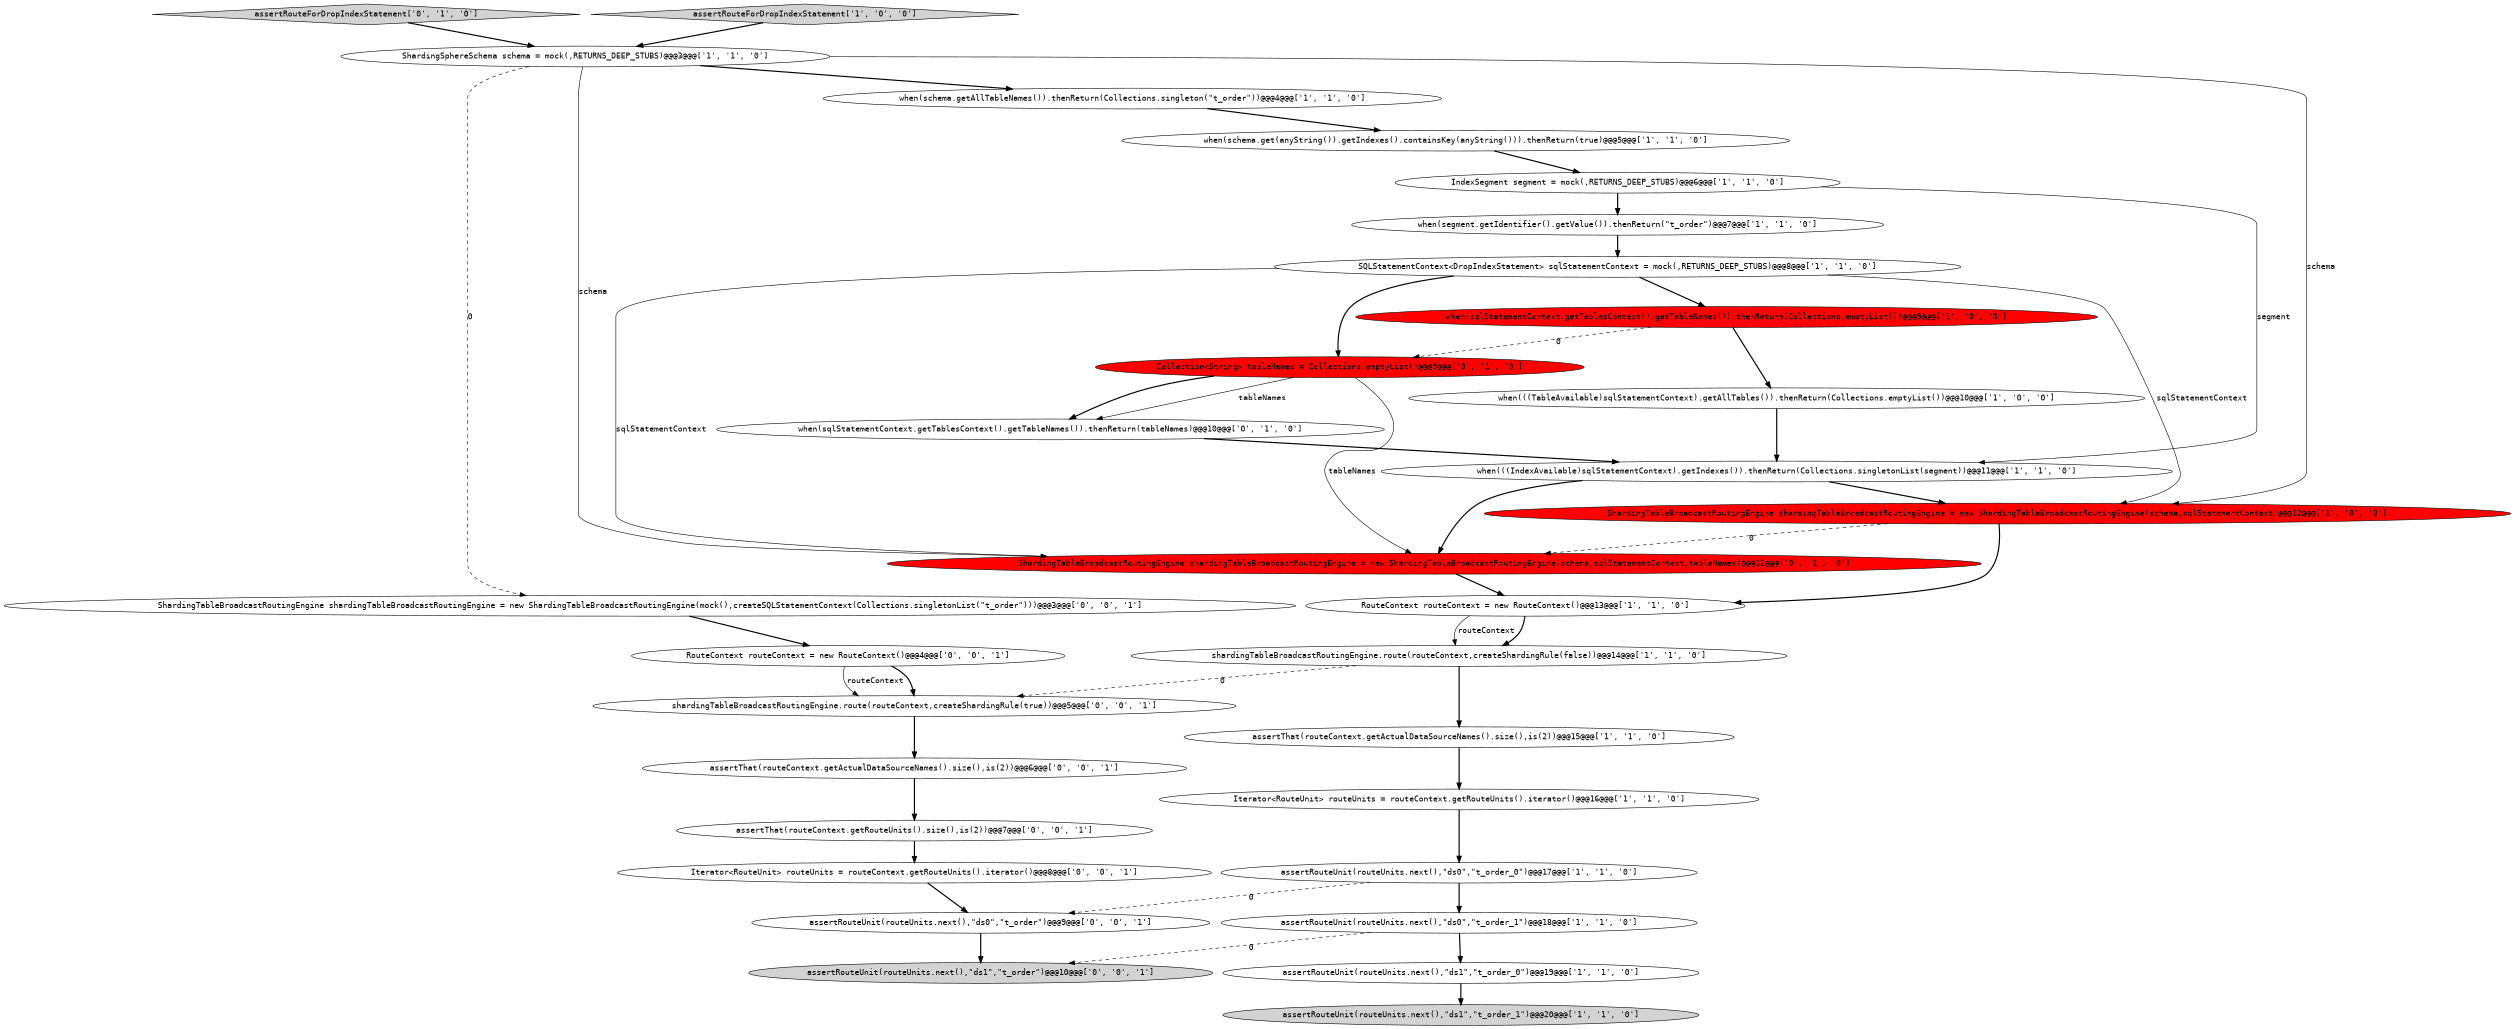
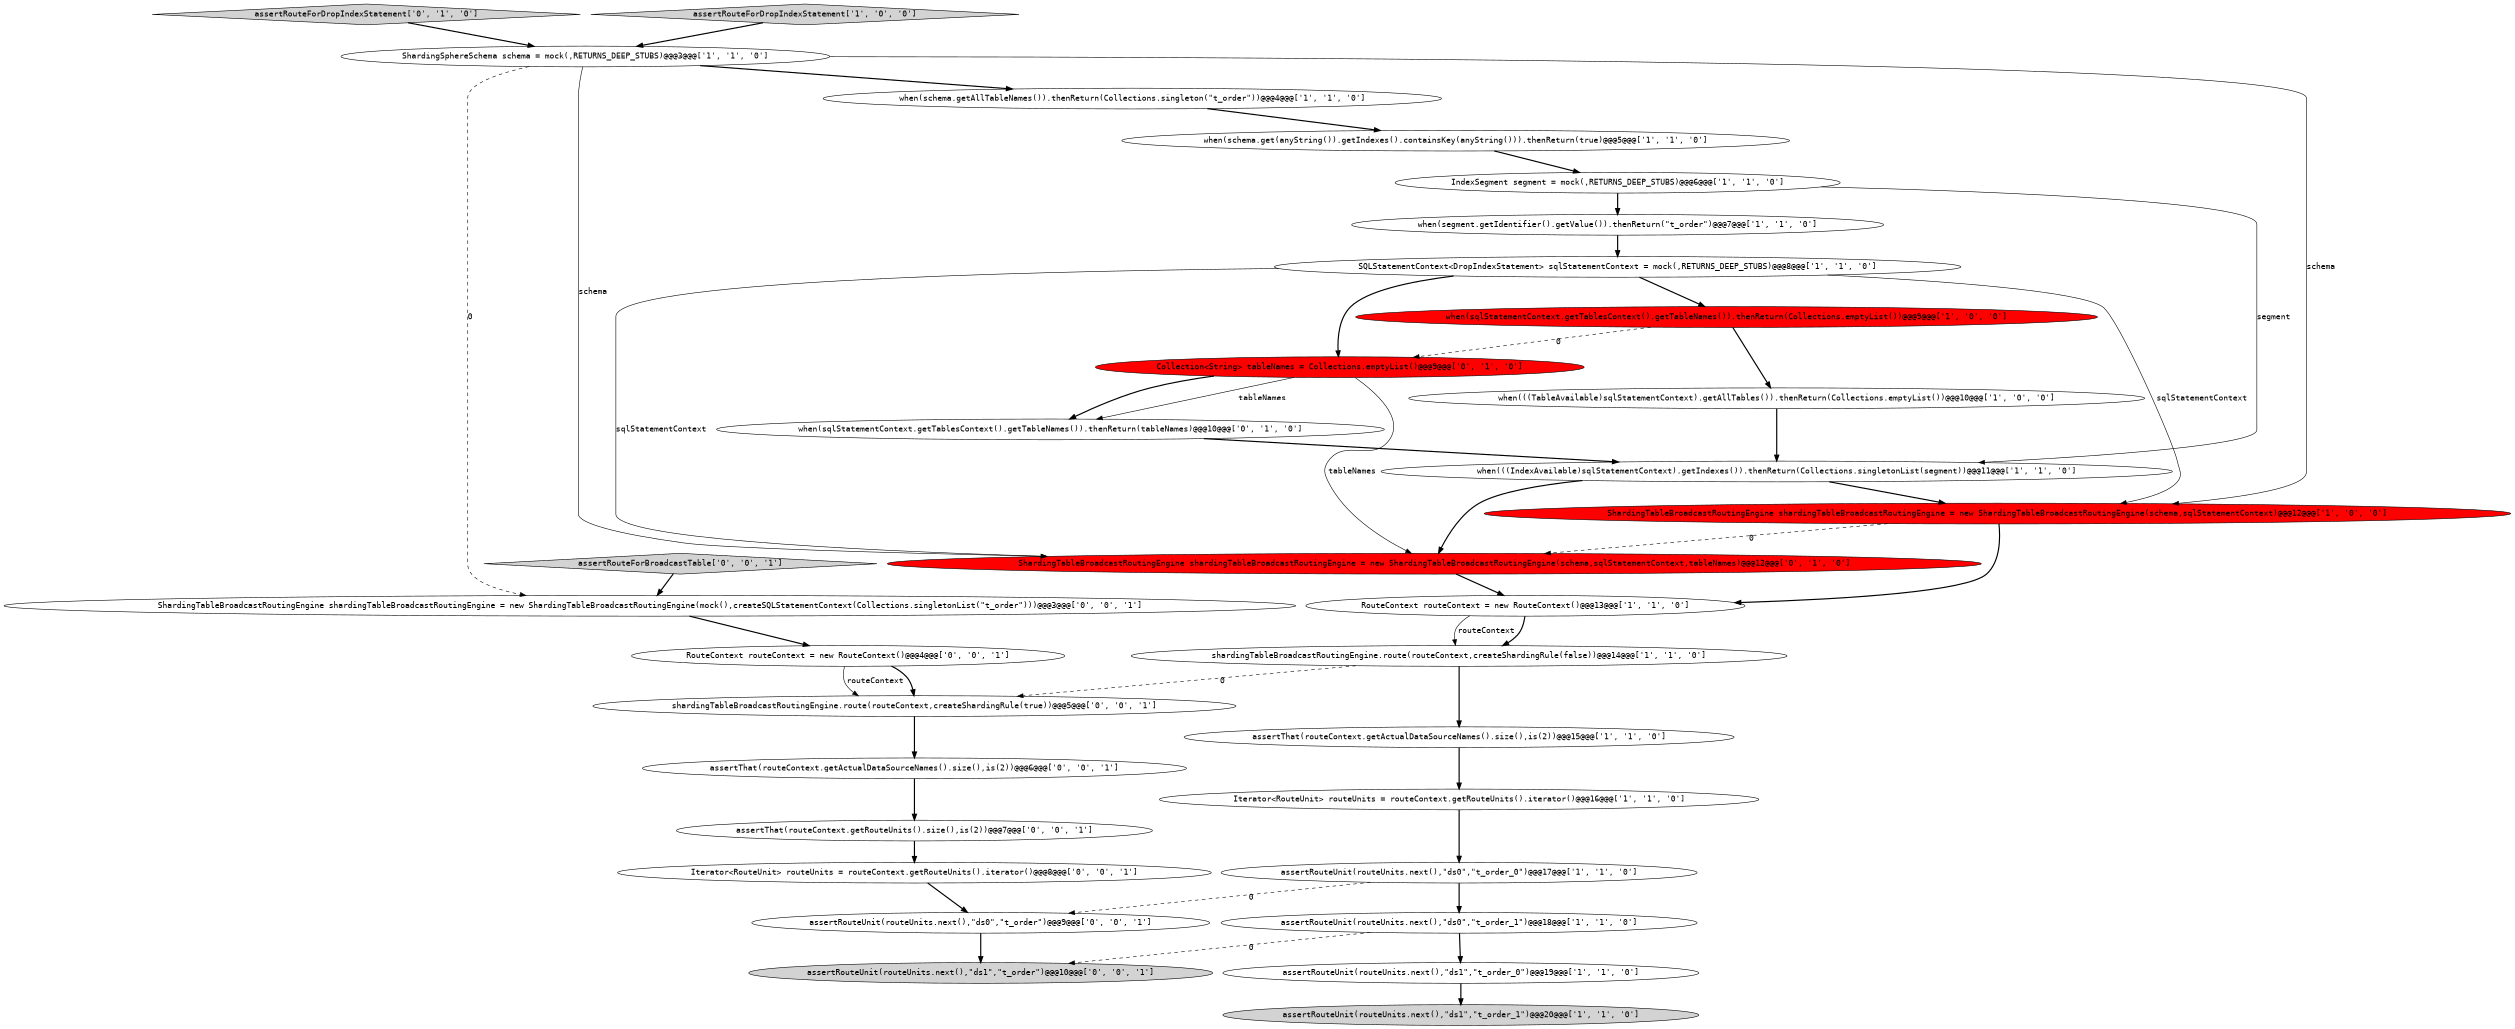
  digraph {
    fontname="DejaVu Sans Mono"
    node [fillcolor=white shape=ellipse style=filled fontname="DejaVu Sans Mono"]
    edge [style=bold fontname="DejaVu Sans Mono"]
    n1 [label="RouteContext routeContext = new RouteContext()@@@13@@@['1', '1', '0']"]
    n2 [label="shardingTableBroadcastRoutingEngine.route(routeContext,createShardingRule(false))@@@14@@@['1', '1', '0']"]
    n3 [label="assertRouteUnit(routeUnits.next(),\"ds0\",\"t_order_0\")@@@17@@@['1', '1', '0']"]
    n4 [label="assertRouteUnit(routeUnits.next(),\"ds0\",\"t_order\")@@@9@@@['0', '0', '1']"]
    n5 [label="assertRouteUnit(routeUnits.next(),\"ds0\",\"t_order_1\")@@@18@@@['1', '1', '0']"]
    n6 [label="assertThat(routeContext.getActualDataSourceNames().size(),is(2))@@@15@@@['1', '1', '0']"]
    n7 [label="shardingTableBroadcastRoutingEngine.route(routeContext,createShardingRule(true))@@@5@@@['0', '0', '1']"]
    n8 [label="ShardingTableBroadcastRoutingEngine shardingTableBroadcastRoutingEngine = new ShardingTableBroadcastRoutingEngine(mock(),createSQLStatementContext(Collections.singletonList(\"t_order\")))@@@3@@@['0', '0', '1']"]
    n9 [label="RouteContext routeContext = new RouteContext()@@@4@@@['0', '0', '1']"]
    n10 [label="when(schema.get(anyString()).getIndexes().containsKey(anyString())).thenReturn(true)@@@5@@@['1', '1', '0']"]
    n11 [label="IndexSegment segment = mock(,RETURNS_DEEP_STUBS)@@@6@@@['1', '1', '0']"]
    n12 [fillcolor=lightgray label="assertRouteForDropIndexStatement['0', '1', '0']" shape=diamond]
    n13 [label="ShardingSphereSchema schema = mock(,RETURNS_DEEP_STUBS)@@@3@@@['1', '1', '0']"]
    n14 [fillcolor=lightgray label="assertRouteUnit(routeUnits.next(),\"ds1\",\"t_order\")@@@10@@@['0', '0', '1']"]
    n15 [label="assertRouteUnit(routeUnits.next(),\"ds1\",\"t_order_0\")@@@19@@@['1', '1', '0']"]
    n16 [fillcolor=lightgray label="assertRouteUnit(routeUnits.next(),\"ds1\",\"t_order_1\")@@@20@@@['1', '1', '0']"]
    n17 [label="when(segment.getIdentifier().getValue()).thenReturn(\"t_order\")@@@7@@@['1', '1', '0']"]
    n18 [label="when(((IndexAvailable)sqlStatementContext).getIndexes()).thenReturn(Collections.singletonList(segment))@@@11@@@['1', '1', '0']"]
    n19 [label="SQLStatementContext<DropIndexStatement> sqlStatementContext = mock(,RETURNS_DEEP_STUBS)@@@8@@@['1', '1', '0']"]
    n20 [fillcolor=red label="Collection<String> tableNames = Collections.emptyList()@@@9@@@['0', '1', '0']"]
    n21 [fillcolor=red label="ShardingTableBroadcastRoutingEngine shardingTableBroadcastRoutingEngine = new ShardingTableBroadcastRoutingEngine(schema,sqlStatementContext,tableNames)@@@12@@@['0', '1', '0']"]
    n22 [fillcolor=red label="when(sqlStatementContext.getTablesContext().getTableNames()).thenReturn(Collections.emptyList())@@@9@@@['1', '0', '0']"]
    n23 [fillcolor=red label="ShardingTableBroadcastRoutingEngine shardingTableBroadcastRoutingEngine = new ShardingTableBroadcastRoutingEngine(schema,sqlStatementContext)@@@12@@@['1', '0', '0']"]
    n24 [label="Iterator<RouteUnit> routeUnits = routeContext.getRouteUnits().iterator()@@@16@@@['1', '1', '0']"]
    n25 [label="when(schema.getAllTableNames()).thenReturn(Collections.singleton(\"t_order\"))@@@4@@@['1', '1', '0']"]
    n26 [label="when(((TableAvailable)sqlStatementContext).getAllTables()).thenReturn(Collections.emptyList())@@@10@@@['1', '0', '0']"]
    n27 [label="when(sqlStatementContext.getTablesContext().getTableNames()).thenReturn(tableNames)@@@10@@@['0', '1', '0']"]
+   n28 [fillcolor=lightgray label="assertRouteForBroadcastTable['0', '0', '1']" shape=diamond]
    n29 [label="assertThat(routeContext.getRouteUnits().size(),is(2))@@@7@@@['0', '0', '1']"]
    n30 [label="Iterator<RouteUnit> routeUnits = routeContext.getRouteUnits().iterator()@@@8@@@['0', '0', '1']"]
    n31 [label="assertThat(routeContext.getActualDataSourceNames().size(),is(2))@@@6@@@['0', '0', '1']"]
    n32 [fillcolor=lightgray label="assertRouteForDropIndexStatement['1', '0', '0']" shape=diamond]
    n1 -> n2
    n1 -> n2 [label=routeContext style=solid]
    n2 -> n6
    n2 -> n7 [label=0 style=dashed]
    n3 -> n4 [label=0 style=dashed]
    n3 -> n5
    n4 -> n14
    n5 -> n14 [label=0 style=dashed]
    n5 -> n15
    n6 -> n24
    n7 -> n31
    n8 -> n9
    n9 -> n7
    n9 -> n7 [label=routeContext style=solid]
    n10 -> n11
    n11 -> n17
    n11 -> n18 [label=segment style=solid]
    n12 -> n13
    n13 -> n8 [label=0 style=dashed]
    n13 -> n21 [label=schema style=solid]
    n13 -> n23 [label=schema style=solid]
    n13 -> n25
    n15 -> n16
    n17 -> n19
    n18 -> n21
    n18 -> n23
    n19 -> n20
    n19 -> n21 [label=sqlStatementContext style=solid]
    n19 -> n22
    n19 -> n23 [label=sqlStatementContext style=solid]
    n20 -> n21 [label=tableNames style=solid]
    n20 -> n27 [label=tableNames style=solid]
    n20 -> n27
    n21 -> n1
    n22 -> n20 [label=0 style=dashed]
    n22 -> n26
    n23 -> n1
    n23 -> n21 [label=0 style=dashed]
    n24 -> n3
    n25 -> n10
    n26 -> n18
    n27 -> n18
+   n28 -> n8
    n29 -> n30
    n30 -> n4
    n31 -> n29
    n32 -> n13
  }
